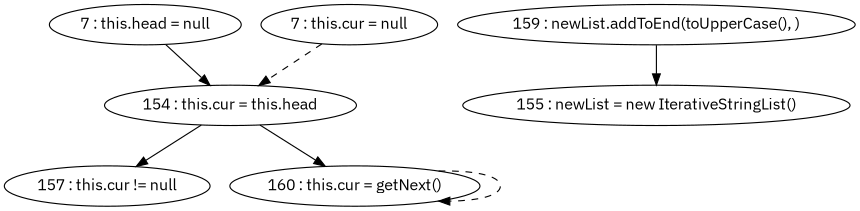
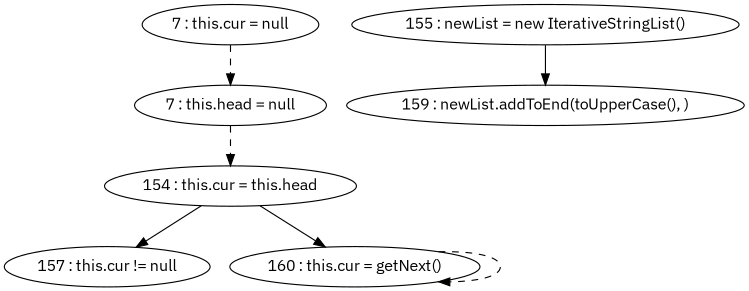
  digraph {
    fontname="IBM Plex Sans"
    node [fontname="IBM Plex Sans"]
    edge [fontname="IBM Plex Sans"]
    n1 [label="7 : this.head = null"]
    "154 : this.cur = this.head"
    "157 : this.cur != null"
    "160 : this.cur = getNext()"
    "7 : this.cur = null"
    "155 : newList = new IterativeStringList()"
    "159 : newList.addToEnd(toUpperCase(), )"
-   n1 -> "154 : this.cur = this.head"
+   n1 -> "154 : this.cur = this.head" [style=dashed]
    "154 : this.cur = this.head" -> "157 : this.cur != null"
    "154 : this.cur = this.head" -> "160 : this.cur = getNext()" [style=solid]
    "160 : this.cur = getNext()" -> "160 : this.cur = getNext()" [style=dashed]
-   "7 : this.cur = null" -> "154 : this.cur = this.head" [style=dashed]
-   "159 : newList.addToEnd(toUpperCase(), )" -> "155 : newList = new IterativeStringList()"
+   "7 : this.cur = null" -> n1 [style=dashed]
+   "155 : newList = new IterativeStringList()" -> "159 : newList.addToEnd(toUpperCase(), )"
  }
